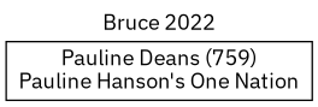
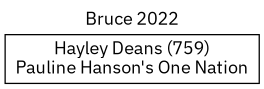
  digraph {
    label="Bruce 2022"
    labelloc=t
    mclimit=10
    rankdir=LR
    fontname="IBM Plex Sans"
-   n1 [label="Pauline Deans (759)\nPauline Hanson's One Nation" shape=box fontname="IBM Plex Sans"]
+   n1 [label="Hayley Deans (759)\nPauline Hanson's One Nation" shape=box fontname="IBM Plex Sans"]
  }
